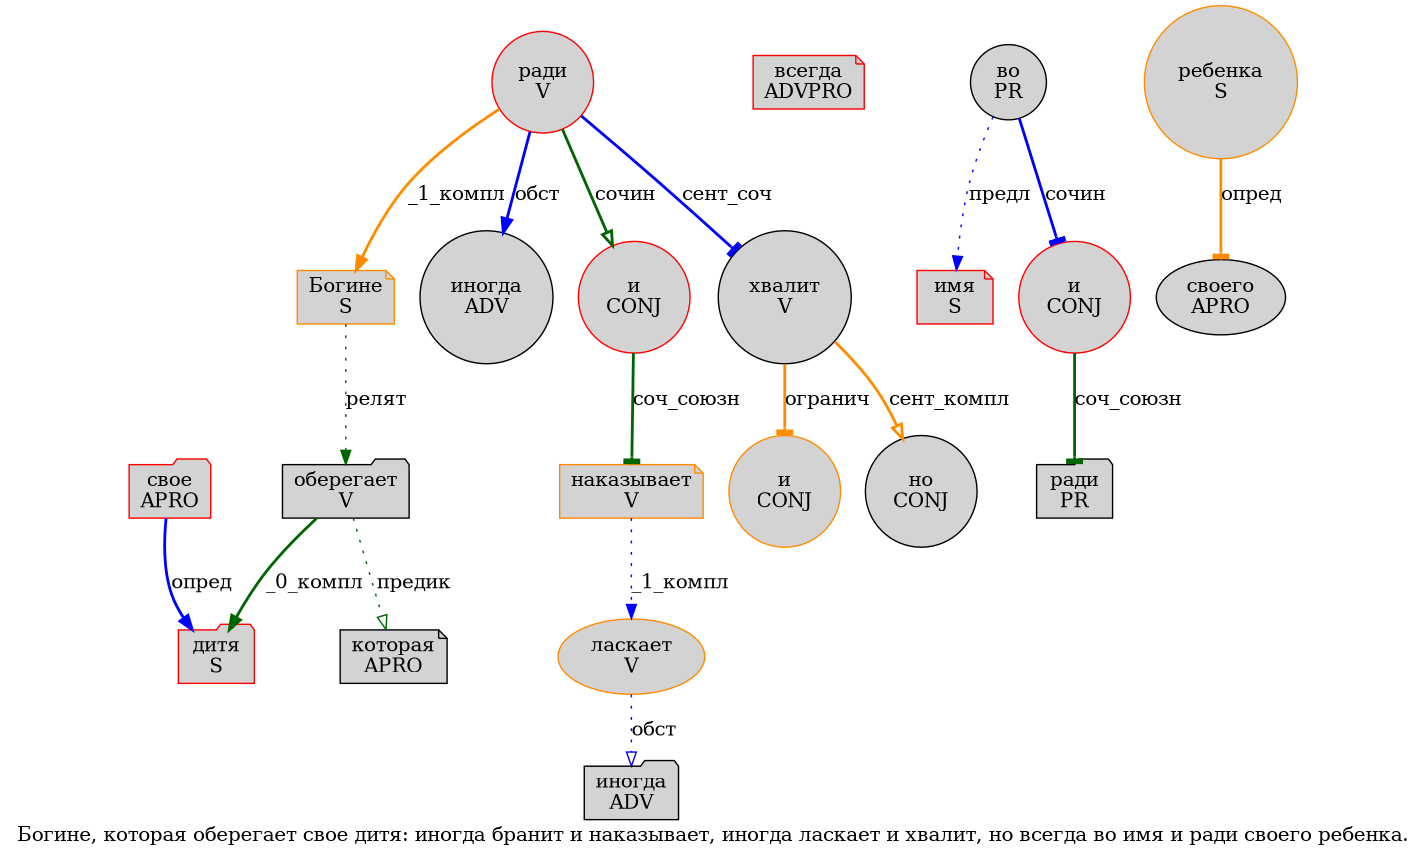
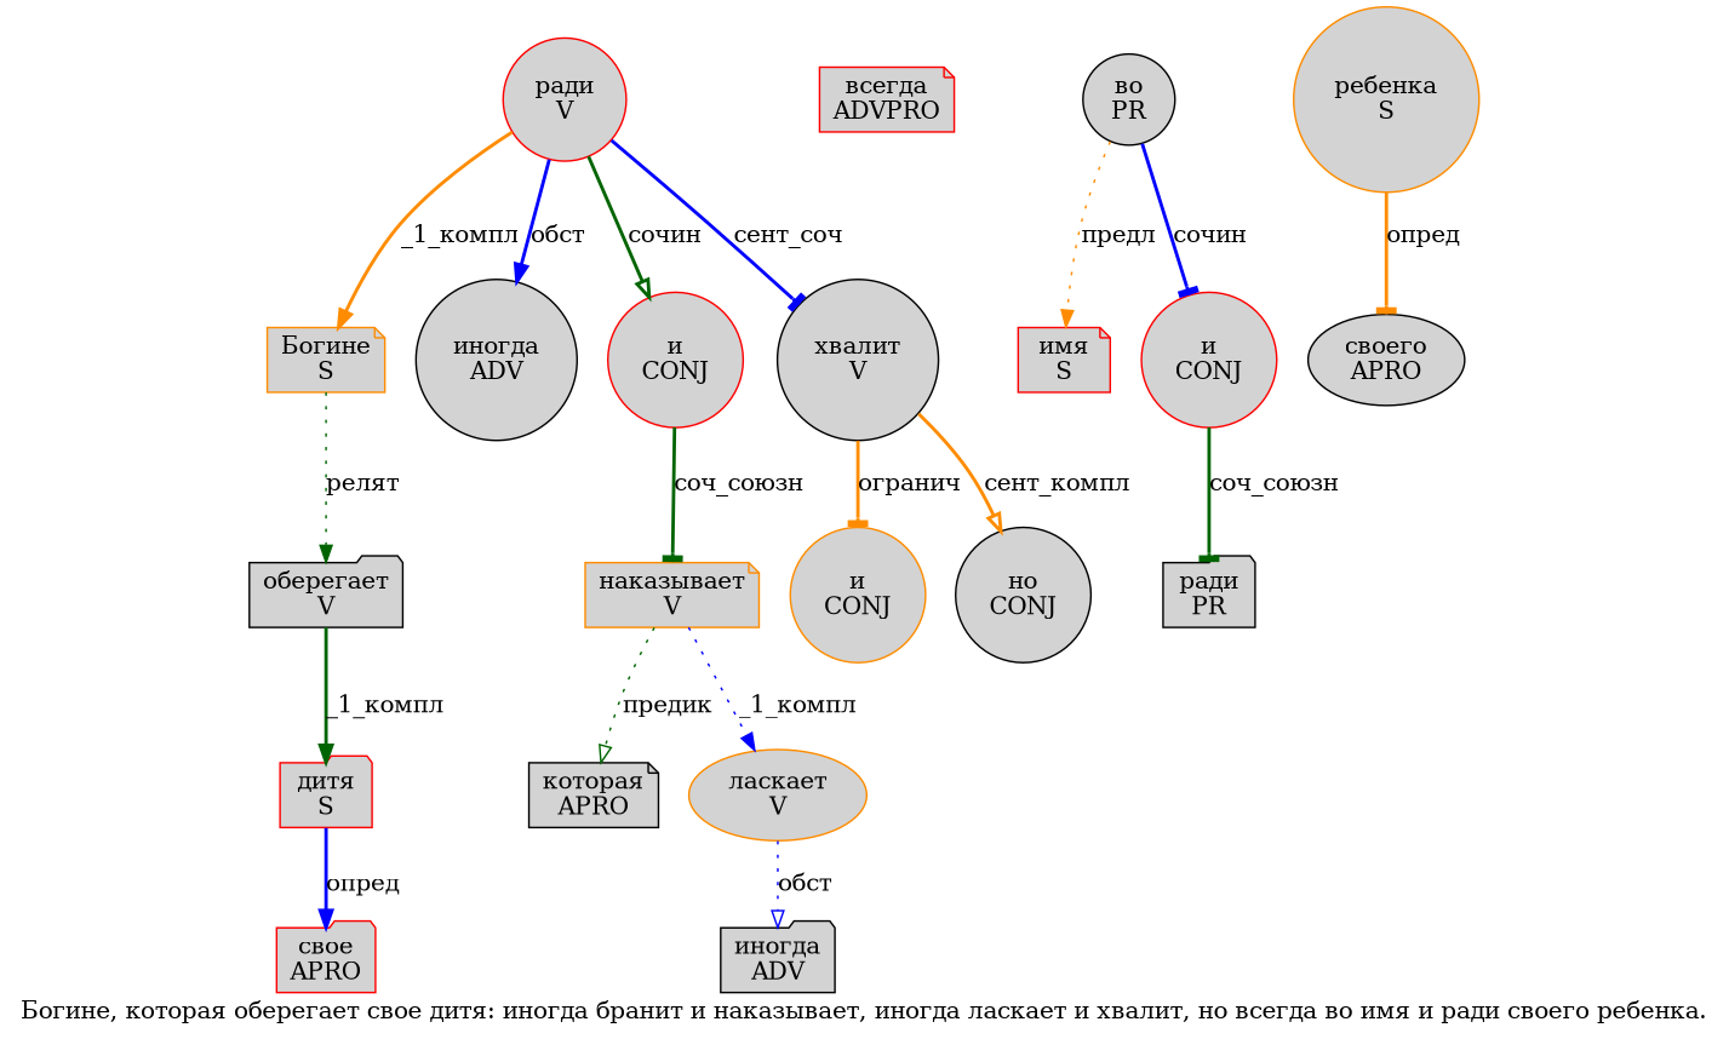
  digraph {
    label="Богине, которая оберегает свое дитя: иногда бранит и наказывает, иногда ласкает и хвалит, но всегда во имя и ради своего ребенка."
    node [color=black fillcolor=lightgray penwidth=1 shape=circle style=filled]
    edge [arrowhead=normal color=darkgreen style=bold]
    n1 [color=darkorange label="Богине\nS" shape=note]
    n2 [label="оберегает\nV" shape=folder]
    n3 [label="которая\nAPRO" shape=note]
    n4 [color=red label="дитя\nS" shape=folder]
    n5 [color=red label="свое\nAPRO" shape=folder]
    n6 [label="иногда\nADV"]
    n7 [color=red label="ради\nV"]
    n8 [color=red label="и\nCONJ"]
    n9 [label="хвалит\nV"]
    n10 [color=darkorange label="наказывает\nV" shape=note]
    n11 [color=darkorange label="и\nCONJ"]
    n12 [label="но\nCONJ"]
    n13 [color=darkorange label="ласкает\nV" shape=ellipse]
    n14 [label="иногда\nADV" shape=folder]
    n15 [color=red label="всегда\nADVPRO" shape=note]
    n16 [label="во\nPR" shape=ellipse]
    n17 [color=red label="имя\nS" shape=note]
    n18 [color=red label="и\nCONJ"]
    n19 [label="ради\nPR" shape=folder]
    n20 [color=darkorange label="ребенка\nS"]
    n21 [label="своего\nAPRO" shape=ellipse]
    n1 -> n2 [label="релят" style=dotted]
-   n2 -> n3 [arrowhead=onormal label="предик" style=dotted]
-   n2 -> n4 [label="_0_компл"]
-   n5 -> n4 [color=blue label="опред"]
+   n10 -> n3 [arrowhead=onormal label="предик" style=dotted]
+   n2 -> n4 [label="_1_компл"]
+   n4 -> n5 [color=blue label="опред"]
    n7 -> n1 [color=darkorange label="_1_компл"]
    n7 -> n6 [color=blue label="обст"]
    n7 -> n8 [arrowhead=onormal label="сочин"]
    n7 -> n9 [arrowhead=tee color=blue label="сент_соч"]
    n8 -> n10 [arrowhead=tee label="соч_союзн"]
    n9 -> n11 [arrowhead=tee color=darkorange label="огранич"]
    n9 -> n12 [arrowhead=onormal color=darkorange label="сент_компл"]
    n10 -> n13 [color=blue label="_1_компл" style=dotted]
    n13 -> n14 [arrowhead=onormal color=blue label="обст" style=dotted]
-   n16 -> n17 [color=blue label="предл" style=dotted]
+   n16 -> n17 [color=darkorange label="предл" style=dotted]
    n16 -> n18 [arrowhead=tee color=blue label="сочин"]
    n18 -> n19 [arrowhead=tee label="соч_союзн"]
    n20 -> n21 [arrowhead=tee color=darkorange label="опред"]
  }
